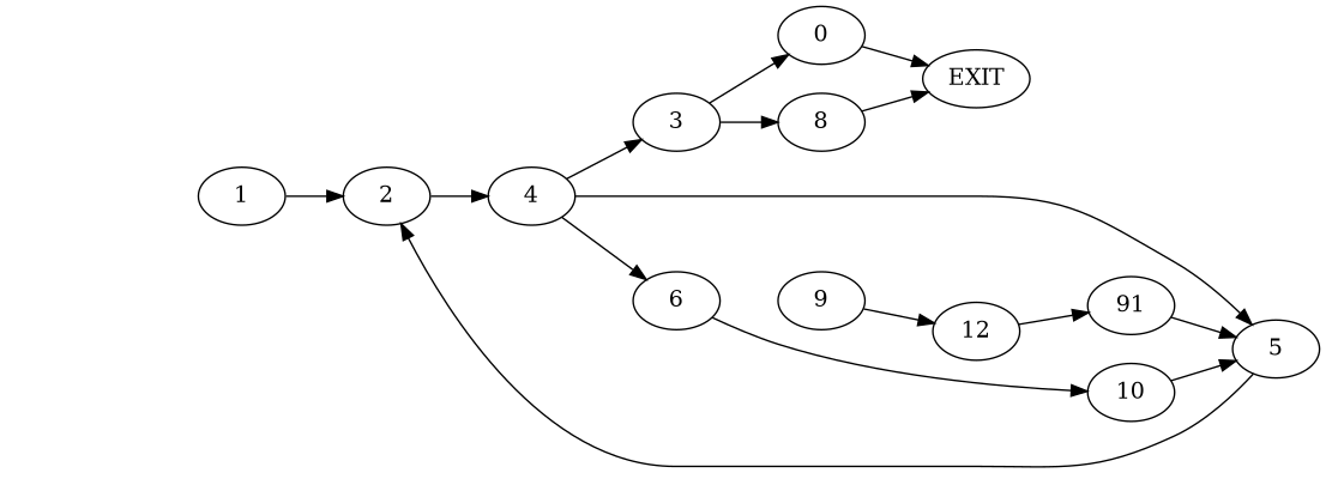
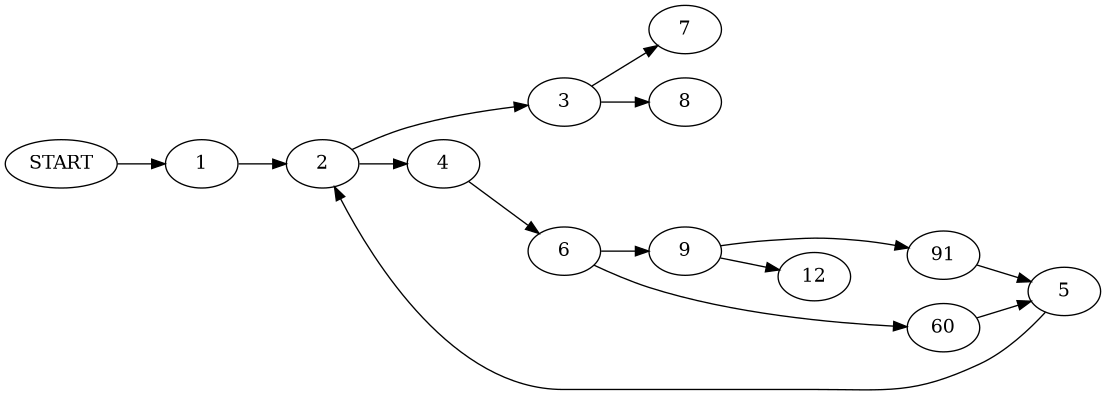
  digraph {
    rankdir=LR
+   n1 [label=START]
    1
    2
-   n4 [label=EXIT]
    3
    4
-   7 [label=0]
+   7
    8
    5
    6
    9
-   10
+   10 [label=60]
    n13 [label=91]
    12
+   n1 -> 1
    1 -> 2
-   4 -> 3
+   2 -> 3
    2 -> 4
    3 -> 7
    3 -> 8
-   4 -> 5
    4 -> 6
-   7 -> n4
-   8 -> n4
    5 -> 2
+   6 -> 9
    6 -> 10
-   12 -> n13
+   9 -> n13
    9 -> 12
    10 -> 5
    n13 -> 5
  }
